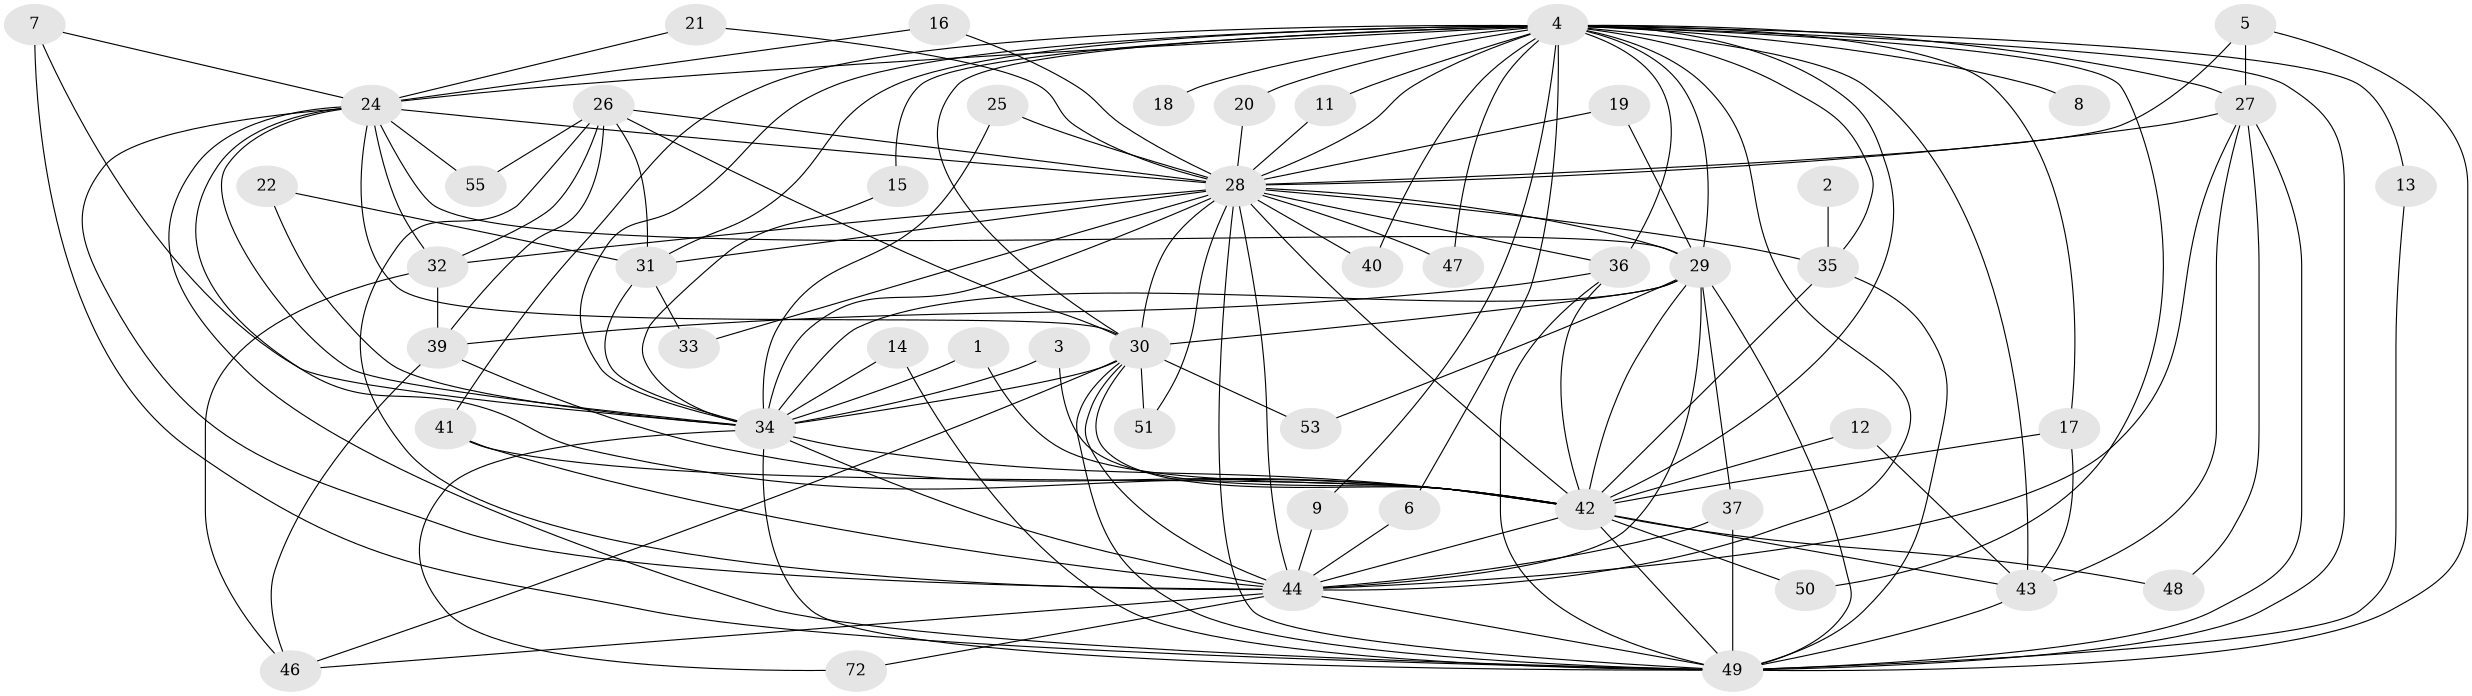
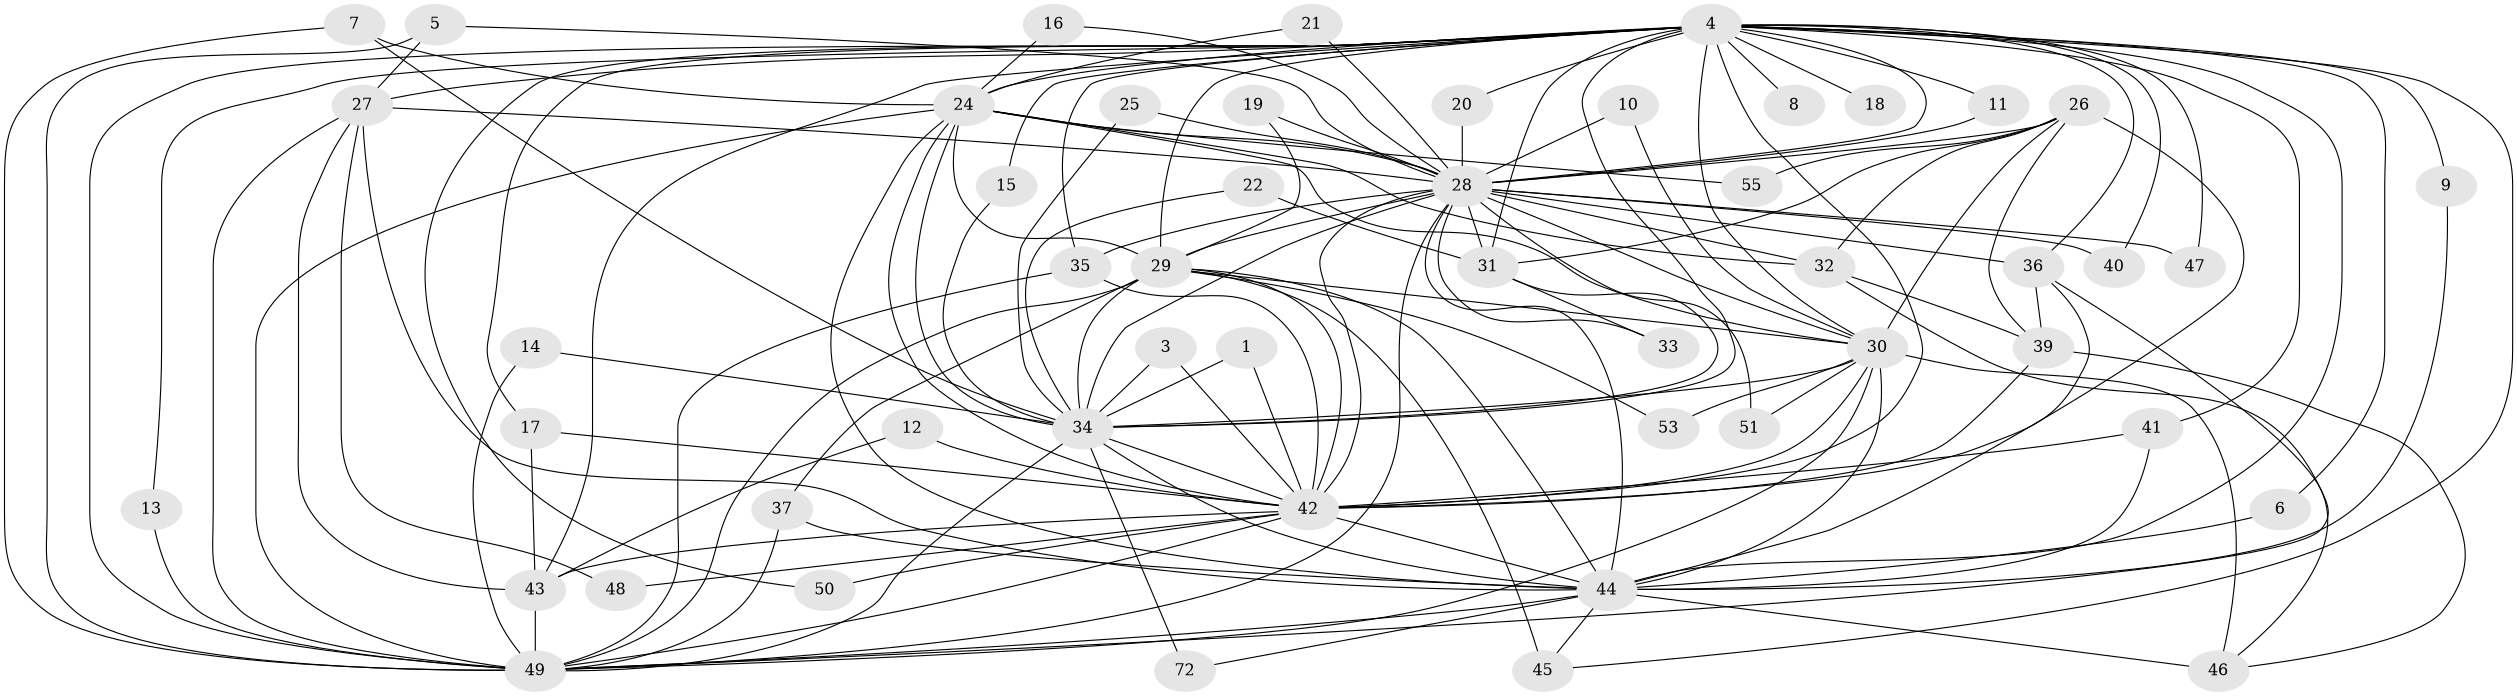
  graph {
    node [color=gray90 style=filled]
    edge [weight=1.0]
    1
    34
    42
    44
    49
    n6 [label=72]
    43
    50
    48
-   2
    35
    3
    4
    6
    8
    9
    11
    13
    15
    17
    18
    20
    24
    27
    28
    29
    30
    31
    36
    40
    41
+   45
    47
    32
    n35 [label=55]
    33
    51
    37
    53
    46
    39
    5
    7
+   10
    12
    14
    16
    19
    21
    22
    25
    26
    1 -- 34
    1 -- 42
    34 -- 42 [weight=2.0]
    34 -- 44
    34 -- 49
    34 -- n6
    42 -- 44
    42 -- 49
    42 -- 43 [weight=2.0]
    42 -- 50
    42 -- 48
    44 -- 49 [weight=3.0]
    44 -- n6
+   44 -- 45
    44 -- 46 [weight=2.0]
    43 -- 49 [weight=2.0]
-   2 -- 35
    35 -- 42
    35 -- 49
    3 -- 34
    3 -- 42
    4 -- 34 [weight=2.0]
    4 -- 42 [weight=2.0]
    4 -- 44 [weight=3.0]
    4 -- 49 [weight=3.0]
    4 -- 43
    4 -- 50
    4 -- 35
    4 -- 6
    4 -- 8 [weight=2.0]
    4 -- 9
    4 -- 11
    4 -- 13
    4 -- 15
    4 -- 17
    4 -- 18
    4 -- 20
    4 -- 24 [weight=2.0]
    4 -- 27
    4 -- 28 [weight=4.0]
    4 -- 29 [weight=2.0]
    4 -- 30 [weight=2.0]
    4 -- 31
    4 -- 36
    4 -- 40
    4 -- 41
+   4 -- 45
    4 -- 47
    6 -- 44
    9 -- 44
    11 -- 28
    13 -- 49
    15 -- 34
    17 -- 42
    17 -- 43
    20 -- 28
    24 -- 34 [weight=2.0]
    24 -- 42
    24 -- 44 [weight=2.0]
    24 -- 49
    24 -- 28 [weight=2.0]
    24 -- 29
    24 -- 30
    24 -- 32
    24 -- n35
    27 -- 44
    27 -- 49 [weight=2.0]
    27 -- 43
    27 -- 48
    27 -- 28
    28 -- 34 [weight=3.0]
    28 -- 42
    28 -- 44
    28 -- 49
    28 -- 35 [weight=2.0]
    28 -- 29
    28 -- 30 [weight=3.0]
    28 -- 31
    28 -- 36
    28 -- 40
    28 -- 47
    28 -- 32
    28 -- 33
    28 -- 51
    29 -- 34 [weight=3.0]
    29 -- 42 [weight=3.0]
    29 -- 44
    29 -- 49
    29 -- 30
+   29 -- 45 [weight=2.0]
    29 -- 37
    29 -- 53
    30 -- 34
    30 -- 42 [weight=2.0]
    30 -- 44 [weight=3.0]
    30 -- 49
    30 -- 51
    30 -- 53
    30 -- 46
    31 -- 34
    31 -- 33
    36 -- 42
    36 -- 49
    36 -- 39
    41 -- 42
    41 -- 44
    32 -- 46
    32 -- 39
    37 -- 44
    37 -- 49
    39 -- 42
    39 -- 46
    5 -- 49
    5 -- 27
    5 -- 28
    7 -- 34
    7 -- 49
    7 -- 24
+   10 -- 28
+   10 -- 30
    12 -- 42
    12 -- 43
    14 -- 34
    14 -- 49
    16 -- 24
    16 -- 28
    19 -- 28
    19 -- 29
    21 -- 24
    21 -- 28
    22 -- 34
    22 -- 31
    25 -- 34
    25 -- 28
    26 -- 44
    26 -- 28
    26 -- 30 [weight=2.0]
    26 -- 31
    26 -- 32
    26 -- n35
    26 -- 39
  }
